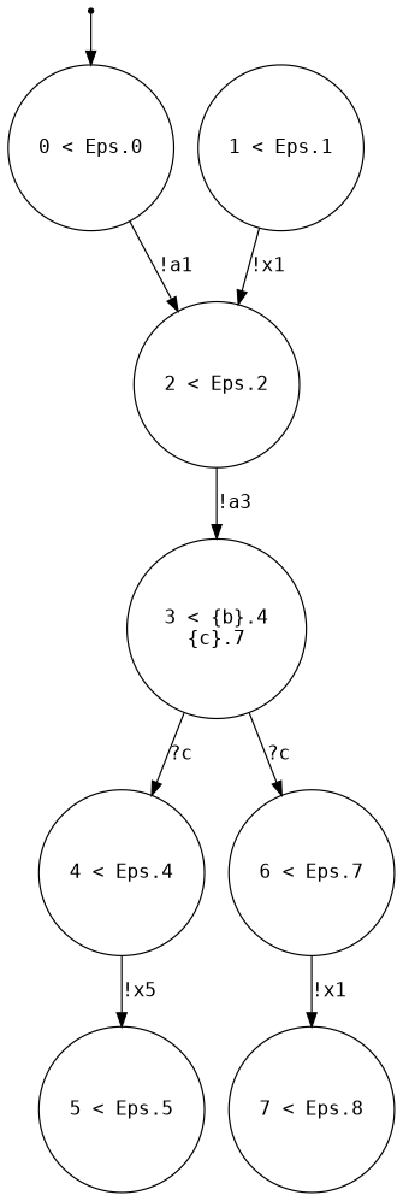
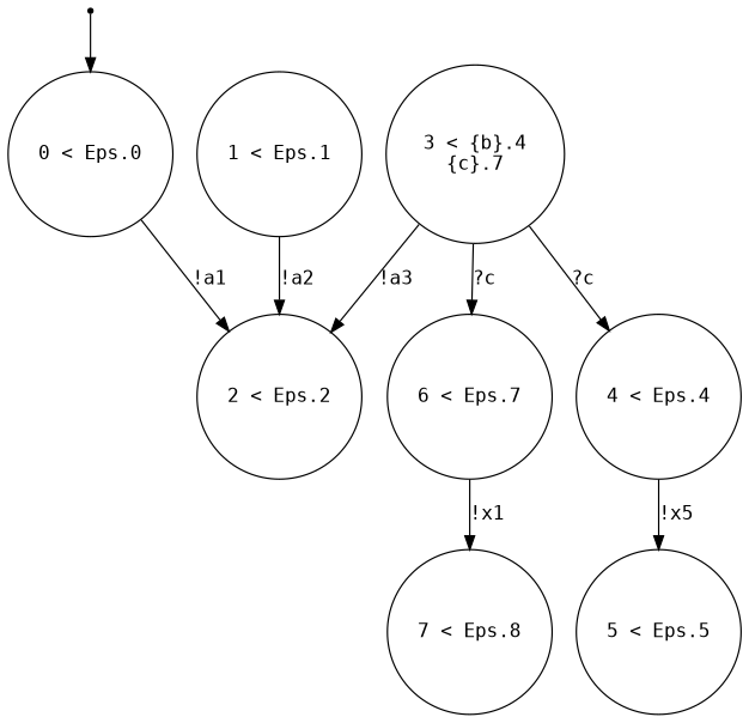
  digraph {
    fontname="DejaVu Sans Mono"
    node [fontname="DejaVu Sans Mono" shape=circle]
    edge [fontname="DejaVu Sans Mono"]
    ENTRY [shape=point]
    n2 [label="0 < Eps.0\n"]
    n3 [label="2 < Eps.2\n"]
    n4 [label="7 < Eps.8\n"]
    n5 [label="3 < {b}.4\n{c}.7\n"]
    n6 [label="4 < Eps.4\n"]
    n7 [label="6 < Eps.7\n"]
    n8 [label="5 < Eps.5\n"]
    n9 [label="1 < Eps.1\n"]
    ENTRY -> n2
    n2 -> n3 [label="!a1"]
-   n3 -> n5 [label="!a3"]
+   n5 -> n3 [label="!a3"]
    n5 -> n6 [label="?c"]
    n5 -> n7 [label="?c"]
    n6 -> n8 [label="!x5"]
    n7 -> n4 [label="!x1"]
-   n9 -> n3 [label="!x1"]
+   n9 -> n3 [label="!a2"]
  }
